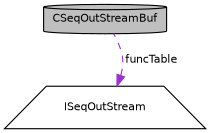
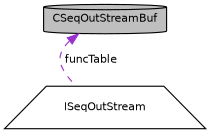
  digraph {
    node [color=black fontname=Helvetica fontsize=10 style=filled]
    n1 [fillcolor=grey75 fontcolor=black height=0.2 label=CSeqOutStreamBuf shape=cylinder width=0.4]
    n2 [fillcolor=white height=0.2 label=ISeqOutStream shape=trapezium width=0.4]
-   n2 -> n1 [color=darkorchid3 dir=back fontname=Helvetica fontsize=10 label=" funcTable" labelfontname=Helvetica labelfontsize=10 style=dashed]
+   n1 -> n2 [color=darkorchid3 dir=back fontname=Helvetica fontsize=10 label=" funcTable" labelfontname=Helvetica labelfontsize=10 style=dashed]
  }
